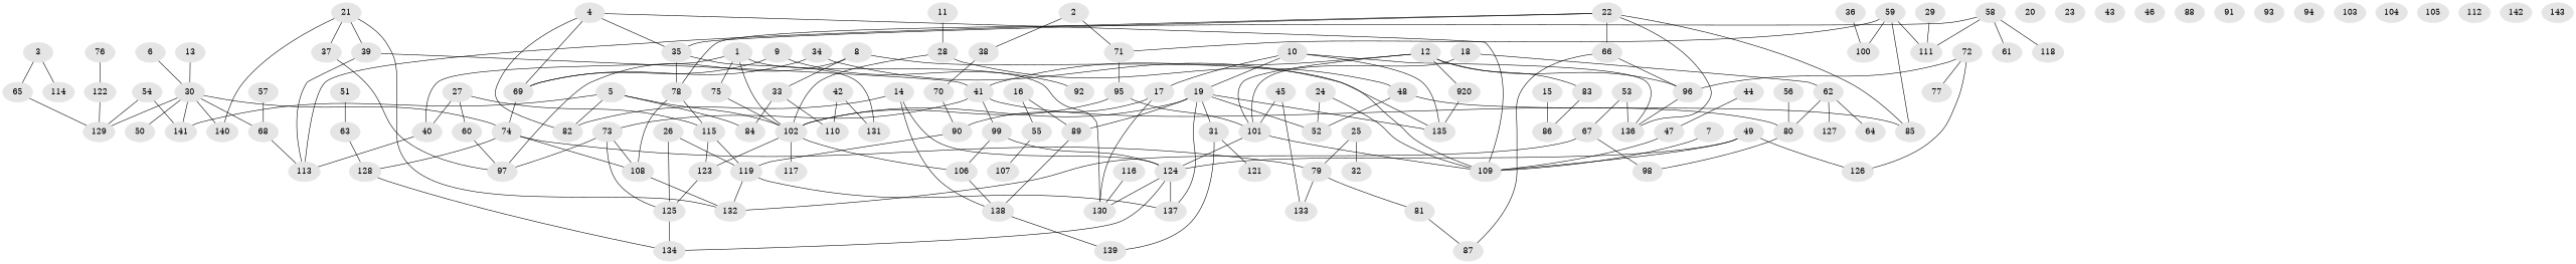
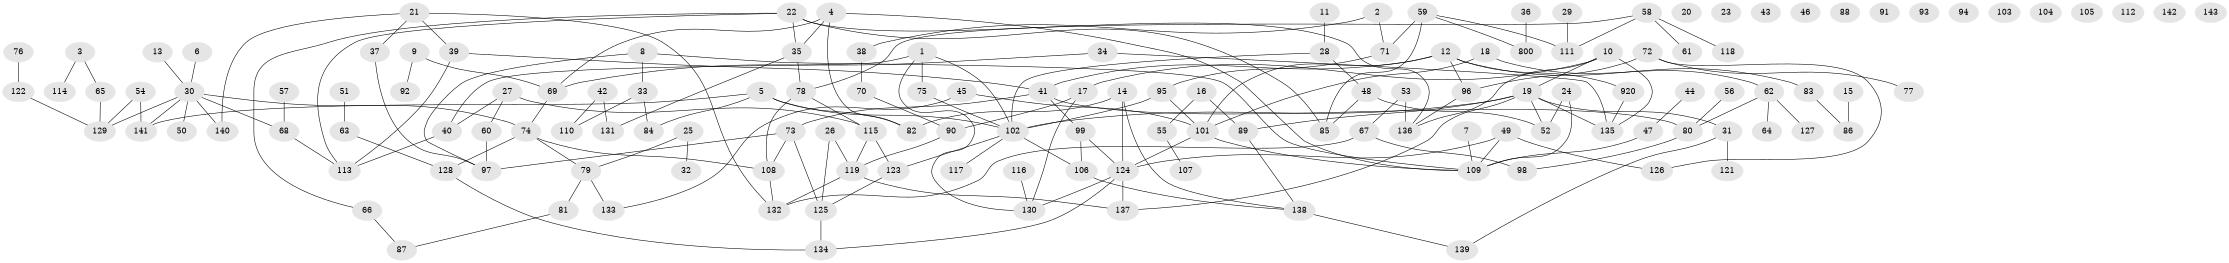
  graph {
    node [color=gray90 style=filled]
    1
    40
    75
    102
    130
    113
    106
    117
    123
    2
    38
    71
    70
    95
    3
    65
    114
    129
    4
    35
    69
    82
    109
    78
    131
    74
    5
    84
    141
    6
    30
    140
    50
    68
    7
    8
    33
    97
    110
    9
    92
    10
    17
    19
    135
    136
    90
    89
    31
    52
    137
    11
    28
    48
    12
    41
    83
    96
    101
    n60 [label=920]
    73
    80
    99
    86
    124
    13
    14
    138
    134
    139
    15
    16
    55
    107
    119
    18
    62
    64
    127
    121
    20
    21
    37
    39
    132
    22
    66
    85
    87
    23
    24
    25
    32
    79
    133
    81
    26
    125
    27
    60
    115
    29
    111
    128
    108
    34
    36
-   100
+   100 [label=800]
    98
    42
    43
    44
    47
    45
    46
    49
    126
    51
    63
    53
    67
    54
    56
    57
    58
    61
    118
    59
    72
    77
    76
    122
    88
    91
    93
    94
    103
    104
    105
    112
    116
    142
    143
    1 -- 40
    1 -- 75
    1 -- 102
    1 -- 130
    40 -- 113
    75 -- 102
    102 -- 106
    102 -- 117
    102 -- 123
    106 -- 138
    123 -- 125
    2 -- 38
    2 -- 71
    38 -- 70
    71 -- 95
    70 -- 90
    95 -- 102
    95 -- 101
    3 -- 65
    3 -- 114
    65 -- 129
    4 -- 35
    4 -- 69
    4 -- 82
    4 -- 109
    35 -- 78
    35 -- 131
    69 -- 74
    78 -- 115
    78 -- 108
    74 -- 79
    74 -- 128
    74 -- 108
    5 -- 102
    5 -- 82
    5 -- 84
    5 -- 141
    6 -- 30
    30 -- 129
    30 -- 74
    30 -- 141
    30 -- 140
    30 -- 50
    30 -- 68
    68 -- 113
    7 -- 109
    8 -- 109
    8 -- 33
    8 -- 97
    33 -- 84
    33 -- 110
    9 -- 69
    9 -- 92
    10 -- 17
    10 -- 19
    10 -- 135
    10 -- 136
    17 -- 130
    17 -- 90
    19 -- 102
    19 -- 135
    19 -- 89
    19 -- 31
    19 -- 52
    19 -- 137
    90 -- 119
    89 -- 138
    31 -- 139
    31 -- 121
    11 -- 28
    28 -- 102
    28 -- 48
    48 -- 52
    48 -- 85
    12 -- 41
    12 -- 83
    12 -- 96
    12 -- 101
    12 -- n60
    41 -- 73
    41 -- 80
    41 -- 99
    83 -- 86
    96 -- 136
    101 -- 109
    101 -- 124
    n60 -- 135
    73 -- 97
    73 -- 125
    73 -- 108
    80 -- 98
    99 -- 106
    99 -- 124
    124 -- 130
    124 -- 137
    124 -- 134
    13 -- 30
    14 -- 82
    14 -- 124
    14 -- 138
    138 -- 139
    15 -- 86
    16 -- 89
    16 -- 55
    55 -- 107
    119 -- 137
    119 -- 132
    18 -- 101
    18 -- 62
    62 -- 80
    62 -- 64
    62 -- 127
    21 -- 140
    21 -- 37
    21 -- 39
    21 -- 132
    37 -- 97
    39 -- 113
    39 -- 41
    22 -- 113
    22 -- 35
    22 -- 136
    22 -- 66
    22 -- 85
-   66 -- 96
    66 -- 87
    24 -- 109
    24 -- 52
    25 -- 32
    25 -- 79
    79 -- 133
    79 -- 81
    81 -- 87
    26 -- 119
    26 -- 125
    125 -- 134
    27 -- 40
    27 -- 60
    27 -- 115
    60 -- 97
    115 -- 123
    115 -- 119
    29 -- 111
    128 -- 134
    108 -- 132
    34 -- 69
    34 -- 135
    36 -- 100
    42 -- 131
    42 -- 110
    44 -- 47
    47 -- 109
    45 -- 101
    45 -- 133
    49 -- 109
    49 -- 124
    49 -- 126
    51 -- 63
    63 -- 128
    53 -- 136
    53 -- 67
    67 -- 132
    67 -- 98
    54 -- 129
    54 -- 141
    56 -- 80
    57 -- 68
    58 -- 78
    58 -- 111
    58 -- 61
    58 -- 118
    59 -- 71
    59 -- 85
    59 -- 111
    59 -- 100
    72 -- 96
    72 -- 126
    72 -- 77
    76 -- 122
    122 -- 129
    116 -- 130
  }
